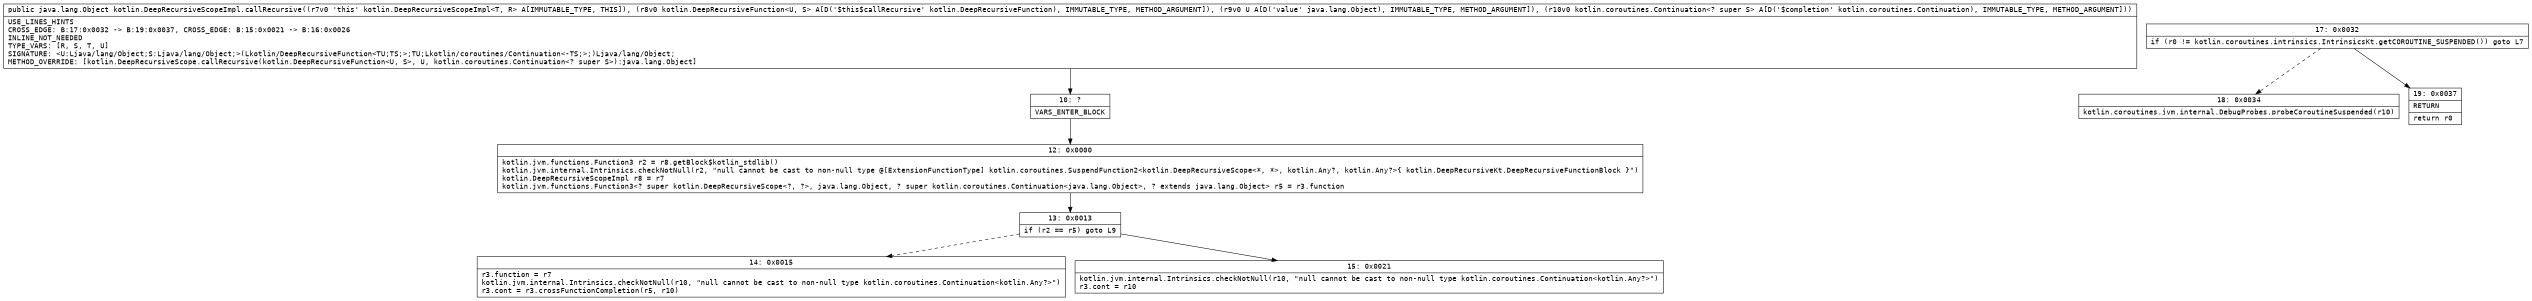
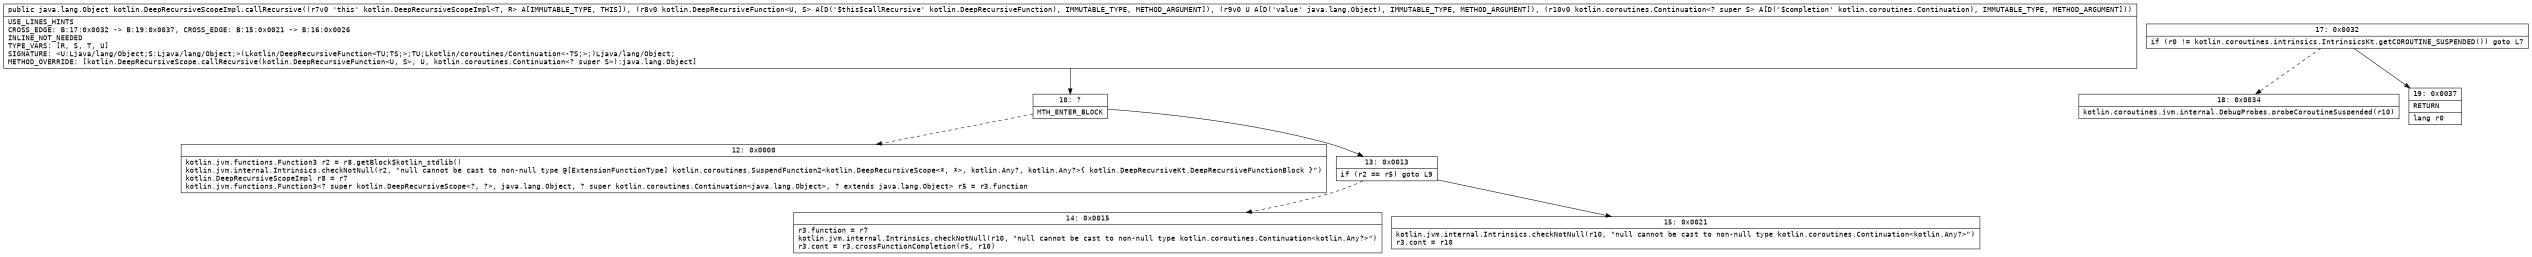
  digraph {
    fontname="DejaVu Sans Mono"
    node [fontname="DejaVu Sans Mono" shape=record]
    edge [fontname="DejaVu Sans Mono"]
-   n1 [label="{10\:\ ?|VARS_ENTER_BLOCK\l}"]
+   n1 [label="{10\:\ ?|MTH_ENTER_BLOCK\l}"]
    n2 [label="{12\:\ 0x0000|kotlin.jvm.functions.Function3 r2 = r8.getBlock$kotlin_stdlib()\lkotlin.jvm.internal.Intrinsics.checkNotNull(r2, \"null cannot be cast to non\-null type @[ExtensionFunctionType] kotlin.coroutines.SuspendFunction2\<kotlin.DeepRecursiveScope\<*, *\>, kotlin.Any?, kotlin.Any?\>\{ kotlin.DeepRecursiveKt.DeepRecursiveFunctionBlock \}\")\lkotlin.DeepRecursiveScopeImpl r8 = r7\lkotlin.jvm.functions.Function3\<? super kotlin.DeepRecursiveScope\<?, ?\>, java.lang.Object, ? super kotlin.coroutines.Continuation\<java.lang.Object\>, ? extends java.lang.Object\> r5 = r3.function\l}"]
    n3 [label="{13\:\ 0x0013|if (r2 == r5) goto L9\l}"]
    n4 [label="{14\:\ 0x0015|r3.function = r7\lkotlin.jvm.internal.Intrinsics.checkNotNull(r10, \"null cannot be cast to non\-null type kotlin.coroutines.Continuation\<kotlin.Any?\>\")\lr3.cont = r3.crossFunctionCompletion(r5, r10)\l}"]
    n5 [label="{15\:\ 0x0021|kotlin.jvm.internal.Intrinsics.checkNotNull(r10, \"null cannot be cast to non\-null type kotlin.coroutines.Continuation\<kotlin.Any?\>\")\lr3.cont = r10\l}"]
    n6 [label="{17\:\ 0x0032|if (r0 != kotlin.coroutines.intrinsics.IntrinsicsKt.getCOROUTINE_SUSPENDED()) goto L7\l}"]
    n7 [label="{18\:\ 0x0034|kotlin.coroutines.jvm.internal.DebugProbes.probeCoroutineSuspended(r10)\l}"]
-   n8 [label="{19\:\ 0x0037|RETURN\l|return r0\l}"]
+   n8 [label="{19\:\ 0x0037|RETURN\l|lang r0\l}"]
    n9 [label="{public java.lang.Object kotlin.DeepRecursiveScopeImpl.callRecursive((r7v0 'this' kotlin.DeepRecursiveScopeImpl\<T, R\> A[IMMUTABLE_TYPE, THIS]), (r8v0 kotlin.DeepRecursiveFunction\<U, S\> A[D('$this$callRecursive' kotlin.DeepRecursiveFunction), IMMUTABLE_TYPE, METHOD_ARGUMENT]), (r9v0 U A[D('value' java.lang.Object), IMMUTABLE_TYPE, METHOD_ARGUMENT]), (r10v0 kotlin.coroutines.Continuation\<? super S\> A[D('$completion' kotlin.coroutines.Continuation), IMMUTABLE_TYPE, METHOD_ARGUMENT]))  | USE_LINES_HINTS\lCROSS_EDGE: B:17:0x0032 \-\> B:19:0x0037, CROSS_EDGE: B:15:0x0021 \-\> B:16:0x0026\lINLINE_NOT_NEEDED\lTYPE_VARS: [R, S, T, U]\lSIGNATURE: \<U:Ljava\/lang\/Object;S:Ljava\/lang\/Object;\>(Lkotlin\/DeepRecursiveFunction\<TU;TS;\>;TU;Lkotlin\/coroutines\/Continuation\<\-TS;\>;)Ljava\/lang\/Object;\lMETHOD_OVERRIDE: [kotlin.DeepRecursiveScope.callRecursive(kotlin.DeepRecursiveFunction\<U, S\>, U, kotlin.coroutines.Continuation\<? super S\>):java.lang.Object]\l}"]
-   n1 -> n2
-   n2 -> n3
+   n1 -> n2 [style=dashed]
+   n1 -> n3
    n3 -> n4 [style=dashed]
    n3 -> n5
    n6 -> n7 [style=dashed]
    n6 -> n8
    n9 -> n1
  }
